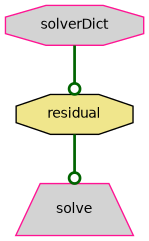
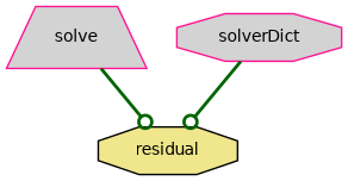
  digraph {
    rankdir=TB
    node [color=deeppink fillcolor=lightgrey fontname=Helvetica fontsize=10 shape=octagon style=filled]
    edge [arrowhead=odot color=darkgreen fontname=Helvetica fontsize=10 labelfontname=Helvetica labelfontsize=10 style=bold]
    n1 [color=black fillcolor=khaki fontcolor=black height=0.2 label=residual width=0.4]
    n2 [height=0.2 label=solve shape=trapezium width=0.4]
    n3 [height=0.2 label=solverDict width=0.4]
-   n1 -> n2
+   n2 -> n1
    n3 -> n1
  }
